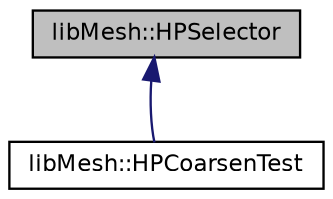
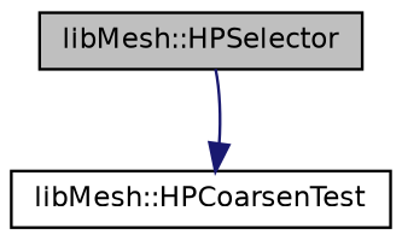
  digraph {
    node [color=black fontname=Helvetica fontsize=10 shape=record style=filled]
    n1 [fillcolor=grey75 fontcolor=black height=0.2 label="libMesh::HPSelector" width=0.4]
    n2 [fillcolor=white height=0.2 label="libMesh::HPCoarsenTest" width=0.4]
-   n1 -> n2 [color=midnightblue dir=back fontname=Helvetica fontsize=10 labelfontname=Helvetica labelfontsize=10 style=solid]
+   n2 -> n1 [color=midnightblue dir=back fontname=Helvetica fontsize=10 labelfontname=Helvetica labelfontsize=10 style=solid]
  }
